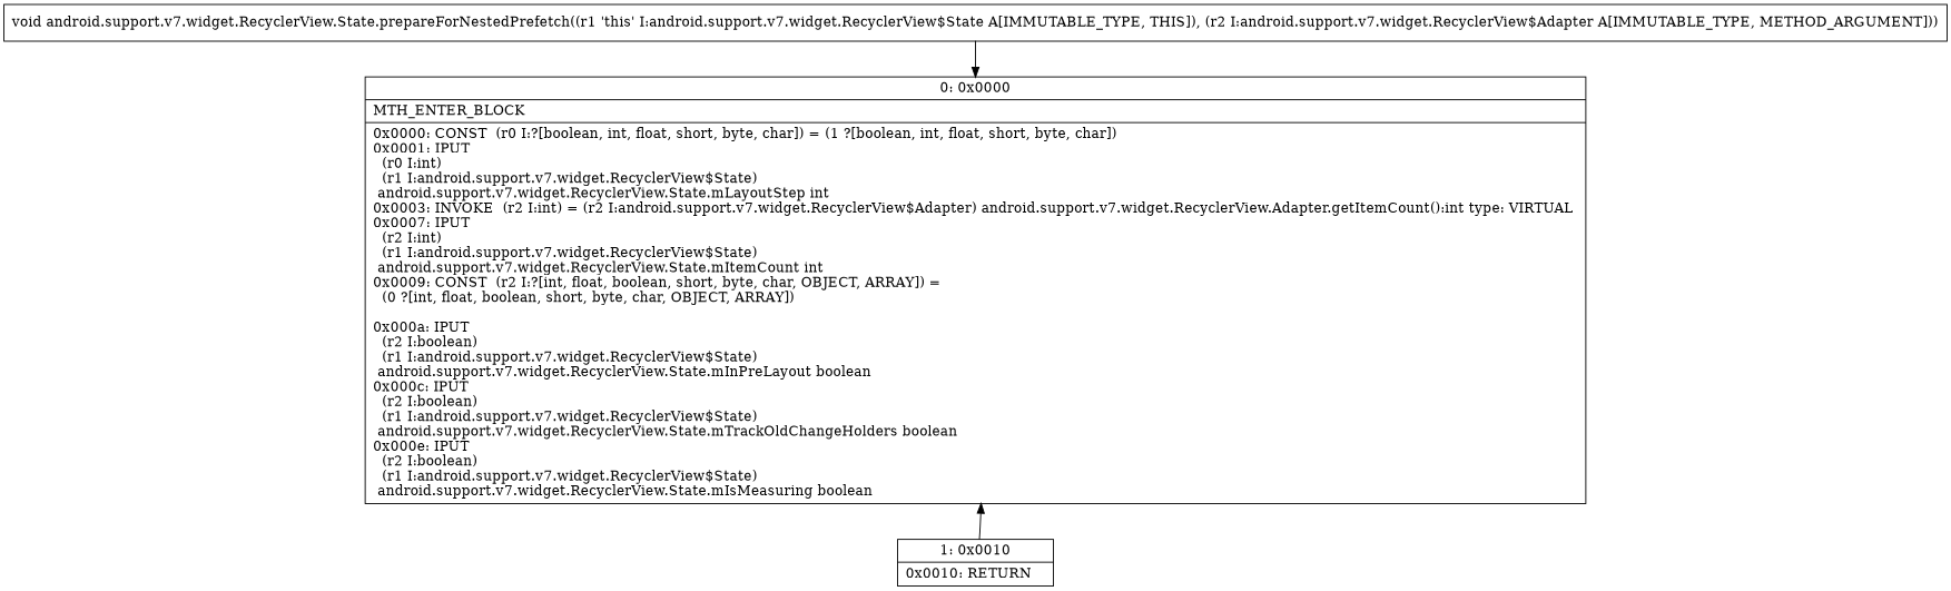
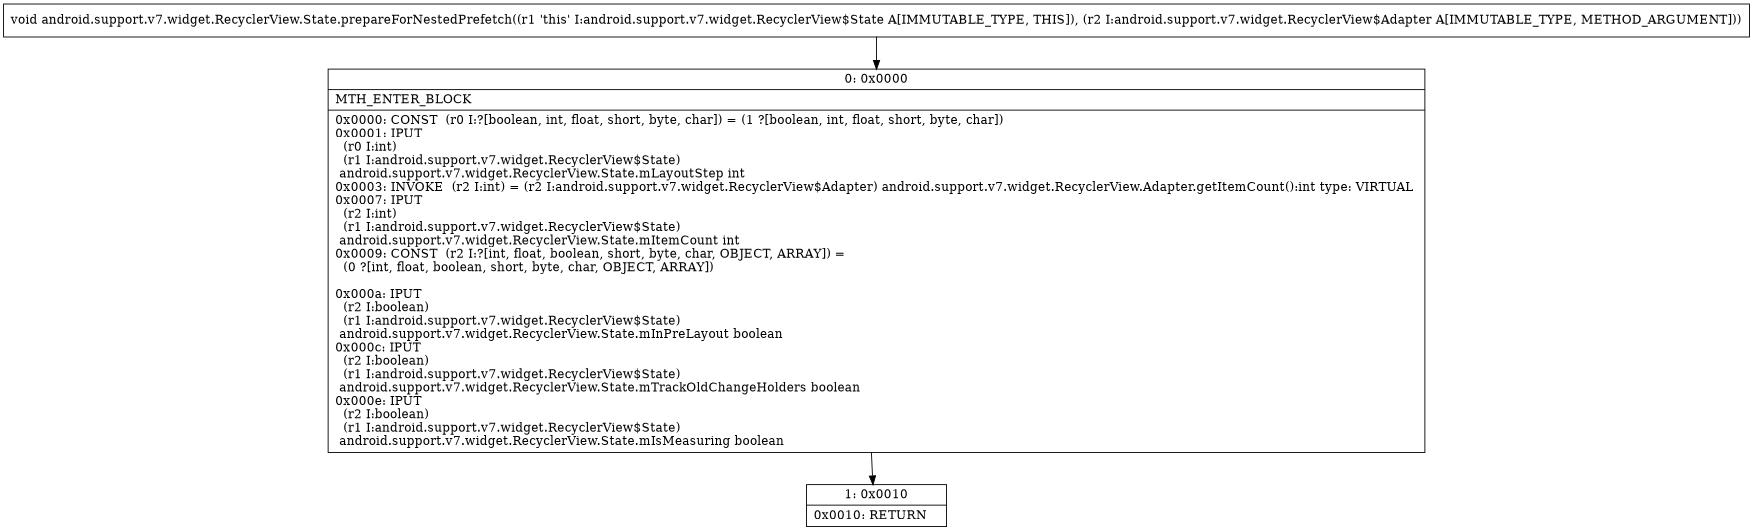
  digraph {
    node [shape=record]
    n1 [label="{0\:\ 0x0000|MTH_ENTER_BLOCK\l|0x0000: CONST  (r0 I:?[boolean, int, float, short, byte, char]) = (1 ?[boolean, int, float, short, byte, char]) \l0x0001: IPUT  \l  (r0 I:int)\l  (r1 I:android.support.v7.widget.RecyclerView$State)\l android.support.v7.widget.RecyclerView.State.mLayoutStep int \l0x0003: INVOKE  (r2 I:int) = (r2 I:android.support.v7.widget.RecyclerView$Adapter) android.support.v7.widget.RecyclerView.Adapter.getItemCount():int type: VIRTUAL \l0x0007: IPUT  \l  (r2 I:int)\l  (r1 I:android.support.v7.widget.RecyclerView$State)\l android.support.v7.widget.RecyclerView.State.mItemCount int \l0x0009: CONST  (r2 I:?[int, float, boolean, short, byte, char, OBJECT, ARRAY]) = \l  (0 ?[int, float, boolean, short, byte, char, OBJECT, ARRAY])\l \l0x000a: IPUT  \l  (r2 I:boolean)\l  (r1 I:android.support.v7.widget.RecyclerView$State)\l android.support.v7.widget.RecyclerView.State.mInPreLayout boolean \l0x000c: IPUT  \l  (r2 I:boolean)\l  (r1 I:android.support.v7.widget.RecyclerView$State)\l android.support.v7.widget.RecyclerView.State.mTrackOldChangeHolders boolean \l0x000e: IPUT  \l  (r2 I:boolean)\l  (r1 I:android.support.v7.widget.RecyclerView$State)\l android.support.v7.widget.RecyclerView.State.mIsMeasuring boolean \l}"]
    n2 [label="{1\:\ 0x0010|0x0010: RETURN   \l}"]
    n3 [label="{void android.support.v7.widget.RecyclerView.State.prepareForNestedPrefetch((r1 'this' I:android.support.v7.widget.RecyclerView$State A[IMMUTABLE_TYPE, THIS]), (r2 I:android.support.v7.widget.RecyclerView$Adapter A[IMMUTABLE_TYPE, METHOD_ARGUMENT])) }"]
-   n2 -> n1
+   n1 -> n2
    n3 -> n1
  }
